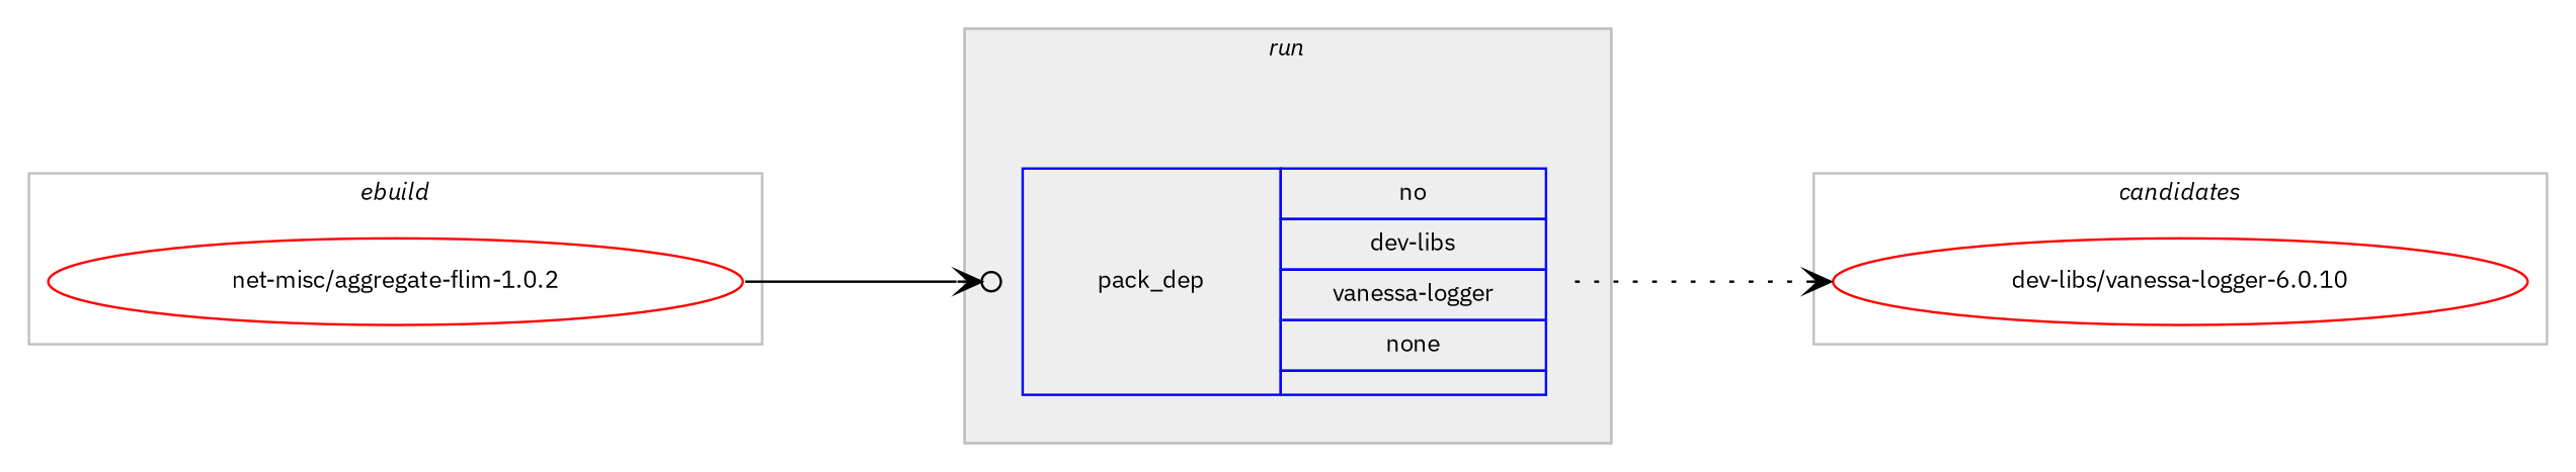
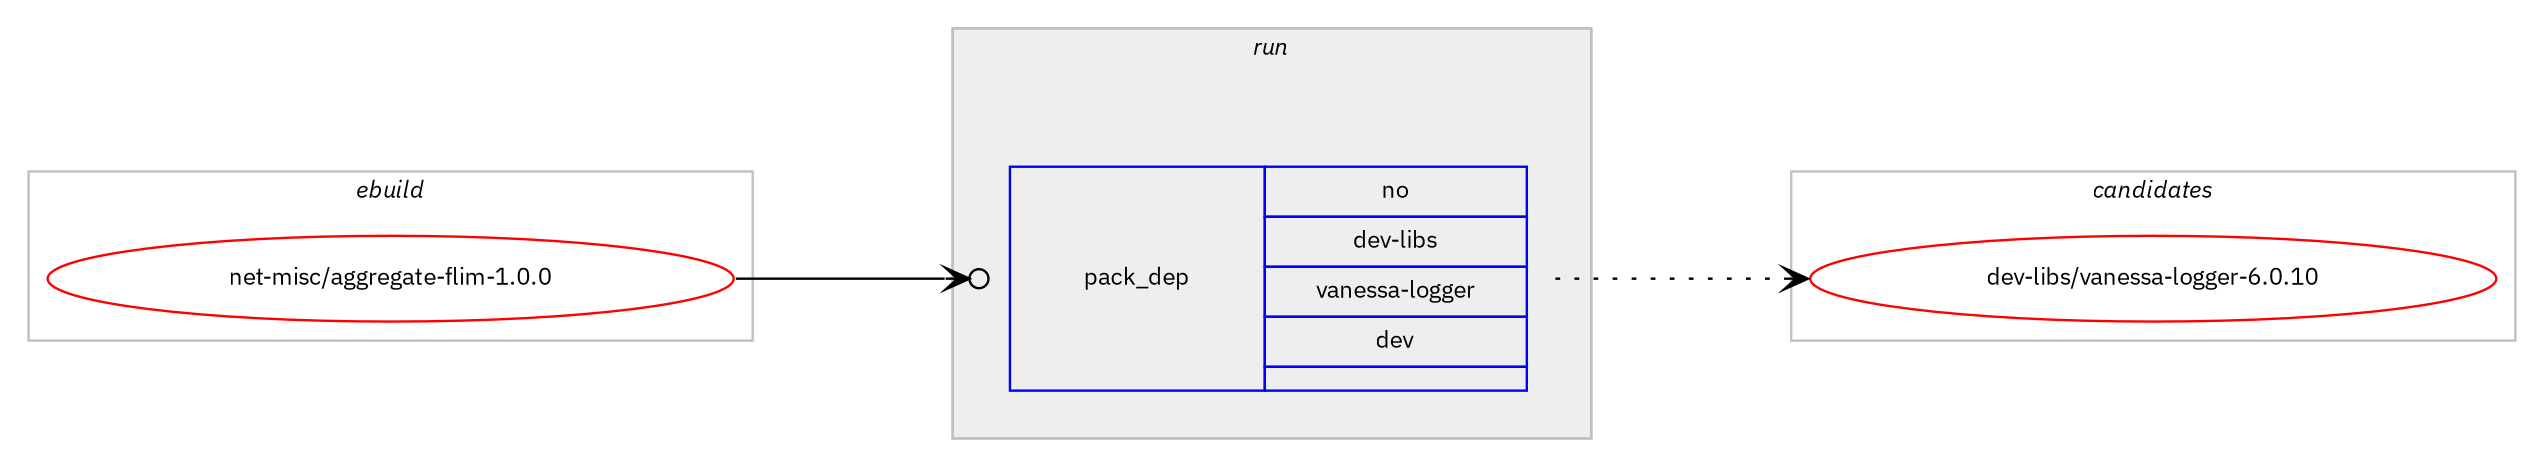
  digraph {
    compound=true
    concentrate=true
    fontname="IBM Plex Sans"
    fontsize=10
    newrank=true
    rankdir=LR
    ranksep=1.5
    node [color=red fontname="IBM Plex Sans" fontsize=10]
    edge [fontname="IBM Plex Sans" headport=w tailport=e]
-   n1 [label="net-misc/aggregate-flim-1.0.2" width=4]
-   n2 [color=blue label=<<TABLE BORDER="0" CELLBORDER="1" CELLSPACING="0" CELLPADDING="4" WIDTH="220"><TR><TD ROWSPAN="6" CELLPADDING="30">pack_dep</TD></TR><TR><TD WIDTH="110">no</TD></TR><TR><TD>dev-libs</TD></TR><TR><TD>vanessa-logger</TD></TR><TR><TD>none</TD></TR><TR><TD></TD></TR></TABLE>> shape=none]
+   n1 [label="net-misc/aggregate-flim-1.0.0" width=4]
+   n2 [color=blue label=<<TABLE BORDER="0" CELLBORDER="1" CELLSPACING="0" CELLPADDING="4" WIDTH="220"><TR><TD ROWSPAN="6" CELLPADDING="30">pack_dep</TD></TR><TR><TD WIDTH="110">no</TD></TR><TR><TD>dev-libs</TD></TR><TR><TD>vanessa-logger</TD></TR><TR><TD>dev</TD></TR><TR><TD></TD></TR></TABLE>> shape=none]
    n3 [label="dev-libs/vanessa-logger-6.0.10" width=4]
    subgraph cluster_1 {
      color=gray
      label=<<i>ebuild</i>>
      rank=same
      n1
    }
    subgraph cluster_2 {
      color=gray
      label=<<i>dependencies</i>>
      subgraph cluster_3 {
        color=gray
        fillcolor="#eeeeee"
        label=<<i>compile</i>>
        style=filled
      }
      subgraph cluster_4 {
        color=gray
        fillcolor="#eeeeee"
        label=<<i>compile and run</i>>
        style=filled
        subgraph sub_5 {
          color=gray
          fillcolor="#eeeeee"
          label=<<i>compile and run</i>>
          style=filled
          n2
        }
      }
      subgraph cluster_6 {
        color=gray
        fillcolor="#eeeeee"
        label=<<i>run</i>>
        style=filled
      }
    }
    subgraph cluster_7 {
      color=gray
      label=<<i>candidates</i>>
      rank=same
      subgraph sub_8 {
        color=black
        label=<<i>candidates</i>>
        nodesep=1
        rank=same
        n3
      }
    }
    n1 -> n2 [arrowhead=odotvee style=solid weight=20]
    n2 -> n3 [arrowhead=vee style=dotted weight=100]
  }
